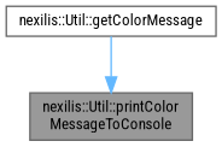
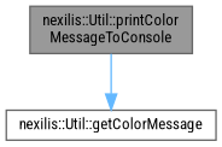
  digraph {
    rankdir=TB
    fontname="Roboto Condensed"
    node [fontname="Roboto Condensed" fontsize=10 shape=box style=filled]
    n1 [color=gray40 fillcolor=grey60 fontcolor=black height=0.2 label="nexilis::Util::printColor\lMessageToConsole" width=0.4]
    n2 [color=grey40 fillcolor=white height=0.2 label="nexilis::Util::getColorMessage" width=0.4]
-   n2 -> n1 [color=steelblue1 fontname="Roboto Condensed" fontsize=10 labelfontname=Helvetica labelfontsize=10 style=solid]
+   n1 -> n2 [color=steelblue1 fontname="Roboto Condensed" fontsize=10 labelfontname=Helvetica labelfontsize=10 style=solid]
  }
